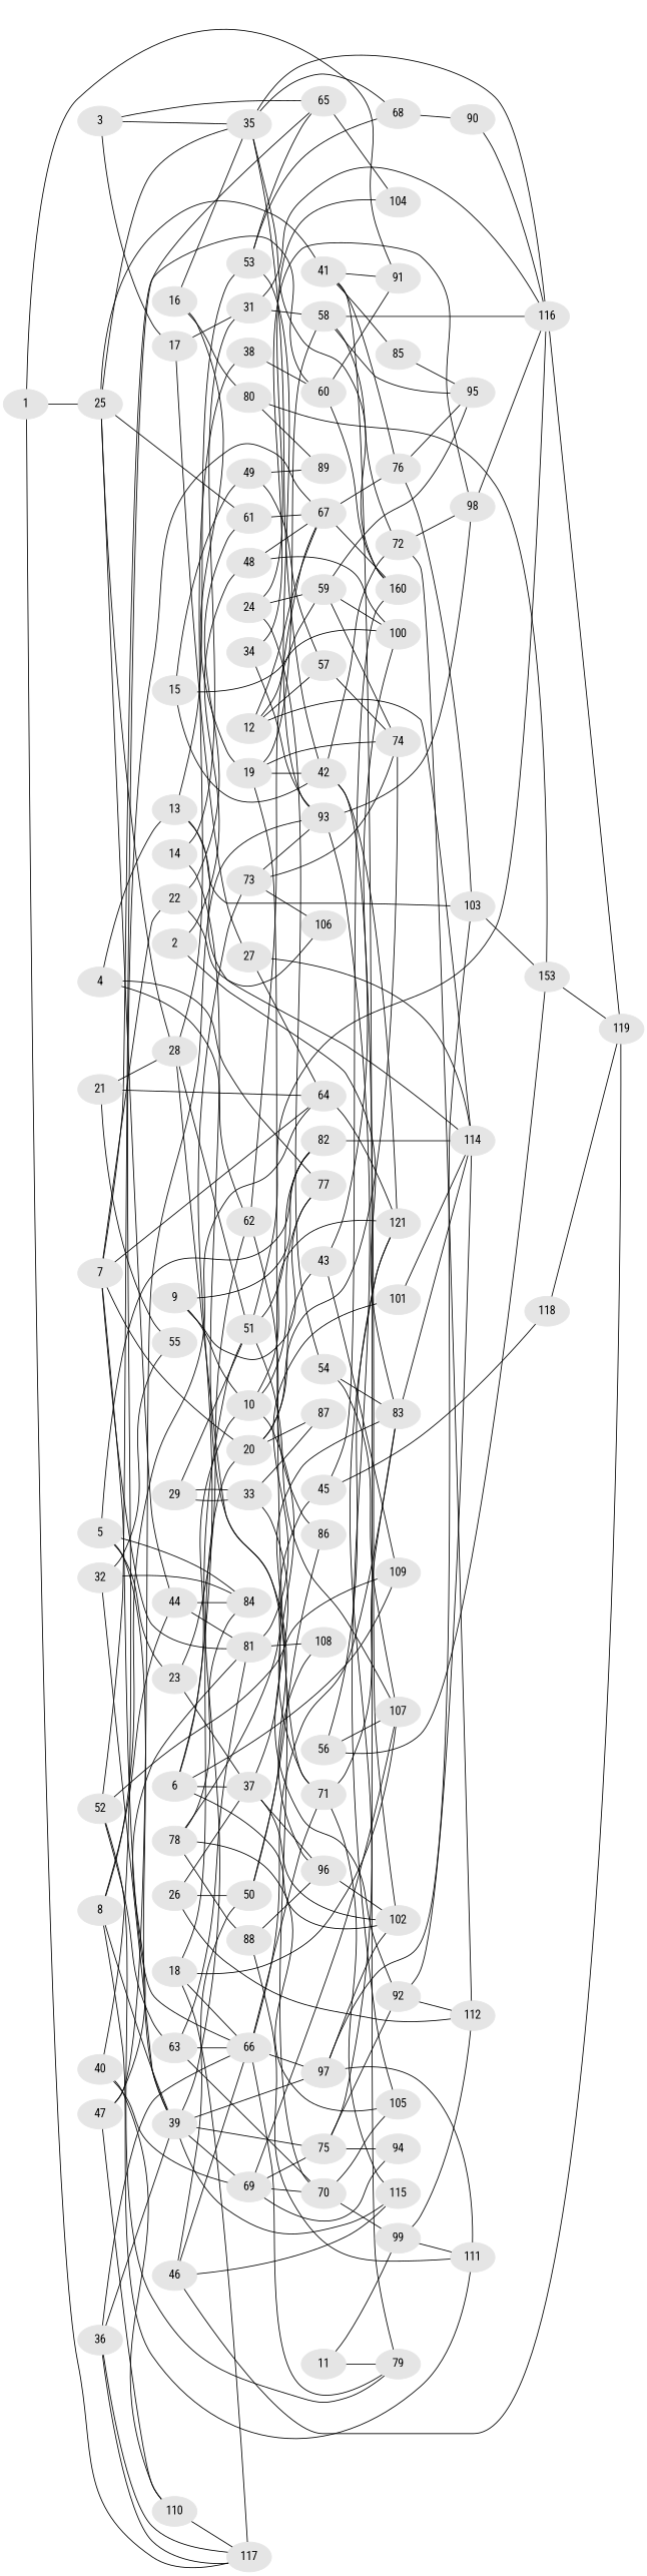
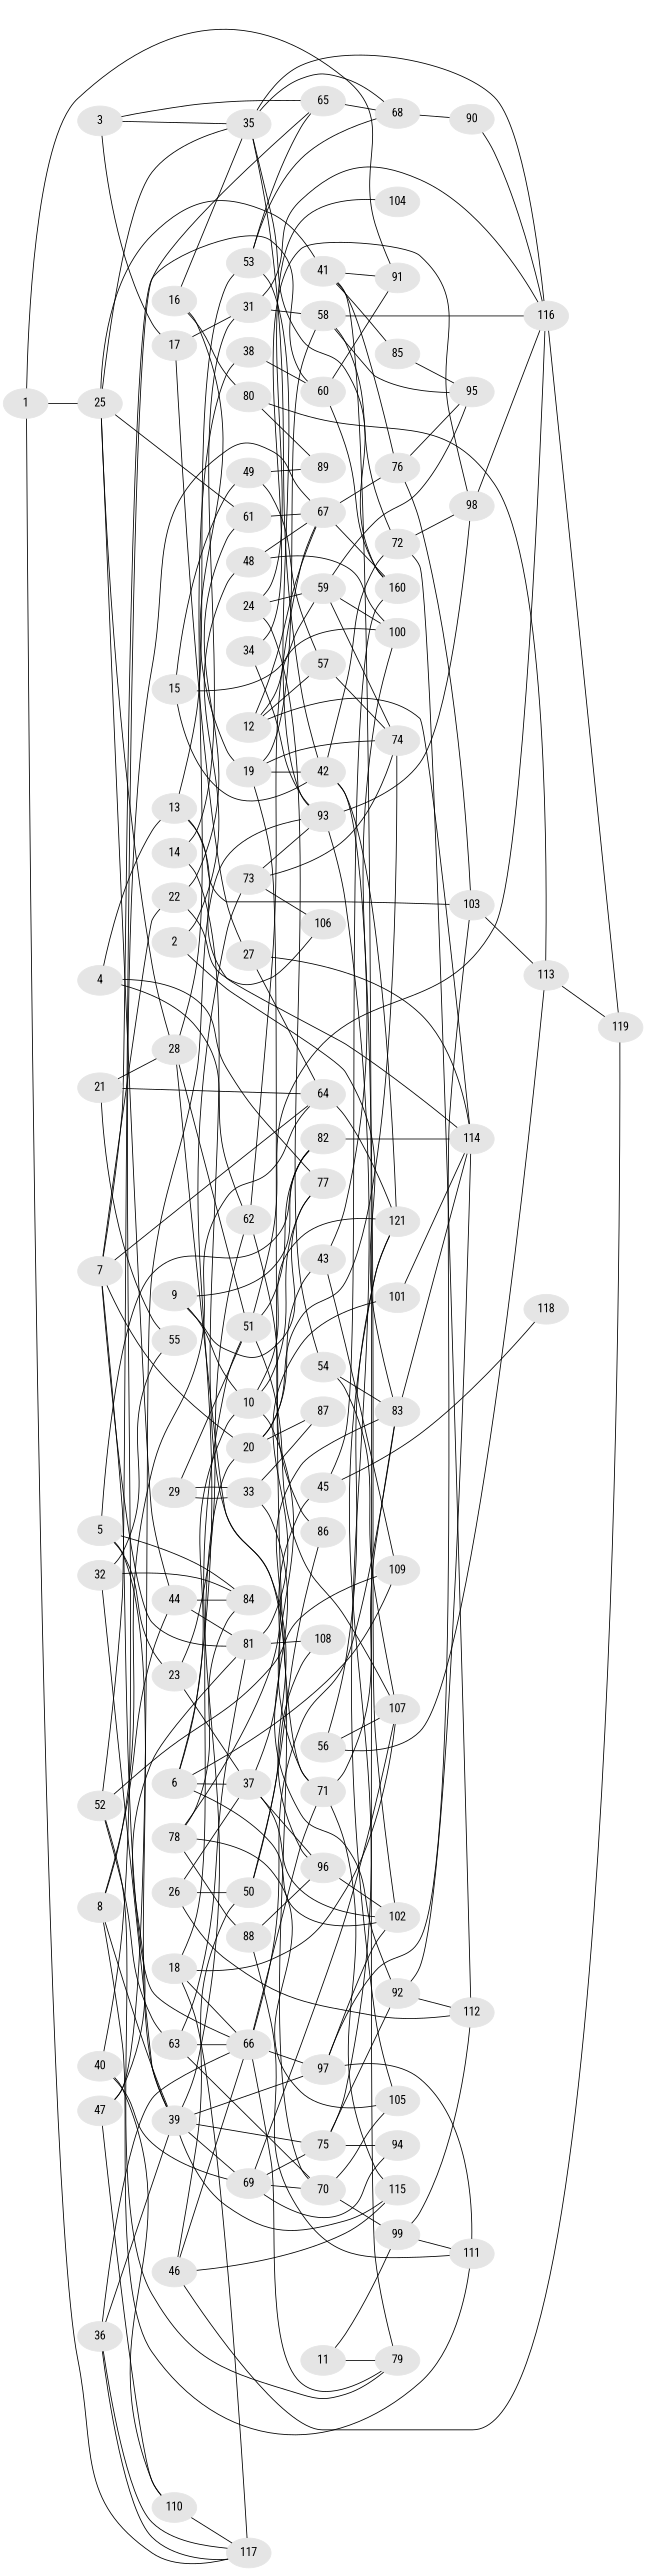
  graph {
    fontname="Roboto Condensed"
    rankdir=LR
    node [color=gray90 fontname="Roboto Condensed" style=filled]
    edge [fontname="Roboto Condensed"]
    1
    25
    91
    117
    35
    44
    28
    61
    41
    2
    48
    83
    67
    100
    114
    3
    17
    65
    31
    27
    42
    116
    68
    n24 [label=160]
    104
    4
    13
    62
    77
    53
    103
    86
    5
    23
    39
    82
    84
    37
    51
    69
    75
    97
    115
    6
    10
    73
    102
    109
    71
    121
    96
    45
    74
    106
    93
    7
    20
    22
    60
    64
    66
    81
    43
    87
    79
    108
    101
    8
    111
    59
    95
    9
    11
    99
    112
    118
    119
    12
    57
    76
-   113 [label=153]
+   113
    14
    70
    58
    105
    15
    49
    72
    89
    16
    19
    80
    18
    107
    21
    55
    38
    24
    54
    85
    26
    50
    29
    33
    92
    32
    34
    98
    90
    36
    94
    40
    110
    46
    47
    52
    63
    56
    78
    88
    1 -- 25
    1 -- 91
    1 -- 117
    25 -- 35
    25 -- 44
    25 -- 28
    25 -- 61
    25 -- 41
    35 -- 42
    35 -- 116
    35 -- 68
    35 -- n24
    44 -- 84
    44 -- 81
    28 -- 51
    28 -- 96
    28 -- 38
    61 -- 67
    41 -- 91
    41 -- 79
    41 -- 76
    41 -- 85
    2 -- 48
    2 -- 83
    48 -- 67
    48 -- 100
    83 -- 114
    67 -- n24
    67 -- 76
    3 -- 35
    3 -- 17
    3 -- 65
    17 -- 31
    17 -- 27
-   65 -- 104
+   65 -- 68
    31 -- 116
    31 -- 58
    27 -- 114
    27 -- 64
    42 -- 102
    42 -- 121
    42 -- 72
    116 -- 119
    68 -- 90
    4 -- 13
    4 -- 62
    4 -- 77
    13 -- 114
    13 -- 53
    13 -- 103
    62 -- 67
    62 -- 86
    53 -- 65
    53 -- 68
    53 -- 93
    103 -- 113
    5 -- 23
    5 -- 39
    5 -- 82
    5 -- 84
    23 -- 62
    23 -- 37
    39 -- 51
    39 -- 69
    39 -- 75
    39 -- 97
    39 -- 115
    82 -- 114
    37 -- 102
    37 -- 96
    37 -- 45
    51 -- 116
    51 -- 82
    51 -- 107
    69 -- 75
    69 -- 70
    69 -- 107
    69 -- 94
    75 -- 121
    75 -- 92
    75 -- 94
    97 -- 103
    97 -- 102
    97 -- 111
    6 -- 37
    6 -- 10
    6 -- 73
    6 -- 102
    6 -- 109
    10 -- 77
    10 -- 71
    10 -- 121
    73 -- 74
    73 -- 106
    73 -- 93
    71 -- 83
    71 -- 115
    96 -- 102
    45 -- n24
    45 -- 118
    93 -- 105
    93 -- 98
    7 -- 20
    7 -- 22
    7 -- 60
    7 -- 64
    7 -- 66
    7 -- 81
    20 -- 74
    20 -- 43
    20 -- 87
    22 -- 61
    22 -- 106
    60 -- 91
    60 -- n24
    64 -- 121
    66 -- 83
    66 -- 97
    66 -- 71
    66 -- 79
    81 -- 108
    81 -- 101
    43 -- 100
    43 -- 109
    101 -- 114
    8 -- 44
    8 -- 39
    8 -- 64
    8 -- 111
    59 -- 100
    59 -- 74
    59 -- 95
    9 -- 77
    9 -- 82
    9 -- 10
    11 -- 79
    11 -- 99
    99 -- 111
    99 -- 112
-   118 -- 119
    12 -- 67
    12 -- 100
    12 -- 114
    12 -- 57
    57 -- 74
    76 -- 103
    76 -- 95
    113 -- 119
    14 -- 31
    14 -- 70
    70 -- 99
    70 -- 105
    58 -- 116
    58 -- 95
    58 -- 72
    15 -- 42
    15 -- 59
    15 -- 49
    49 -- 57
    49 -- 89
    72 -- 112
    72 -- 98
    16 -- 35
    16 -- 19
    16 -- 80
    19 -- 42
    19 -- 71
    19 -- 74
    19 -- 58
    80 -- 113
    80 -- 89
    18 -- 117
    18 -- 20
    18 -- 66
    18 -- 107
    21 -- 28
    21 -- 64
    21 -- 55
    38 -- 60
    24 -- 104
    24 -- 59
    24 -- 54
    54 -- 83
    54 -- 107
    85 -- 95
    26 -- 37
    26 -- 112
    26 -- 50
    50 -- 86
    50 -- 108
    29 -- 51
    29 -- 33
    29 -- 33
    33 -- 87
    33 -- 92
    92 -- 114
    92 -- 112
    32 -- 39
    32 -- 84
    32 -- 55
    34 -- 93
    34 -- 98
    98 -- 116
    90 -- 116
    36 -- 117
    36 -- 117
    36 -- 39
    36 -- 66
    40 -- 67
    40 -- 69
    40 -- 110
    110 -- 117
    46 -- 115
    46 -- 66
    46 -- 119
    46 -- 50
    47 -- 93
    47 -- 81
    47 -- 110
    52 -- 65
    52 -- 109
    52 -- 79
    52 -- 63
    63 -- 66
    63 -- 81
    63 -- 70
    56 -- 121
    56 -- 113
    56 -- 107
    78 -- 83
    78 -- 84
    78 -- 105
    78 -- 88
    88 -- 96
    88 -- 111
  }
